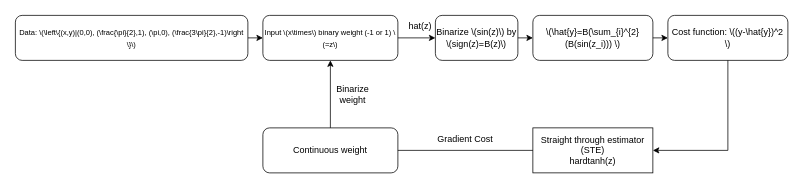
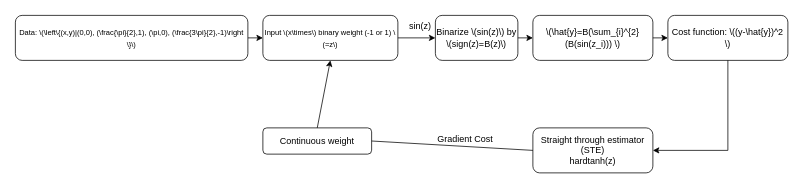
  <mxCell id="0" />
  <mxCell id="1" parent="0" />
  <mxCell id="2" value="" style="edgeStyle=orthogonalEdgeStyle;rounded=0;orthogonalLoop=1;jettySize=auto;html=1;fontFamily=Helvetica;fontSize=12;fontColor=default;entryX=0;entryY=0.5;entryDx=0;entryDy=0;exitX=1;exitY=0.5;exitDx=0;exitDy=0;" edge="1" parent="1" source="3" target="4"><mxGeometry relative="1" as="geometry"><mxPoint x="290" y="24.5" as="sourcePoint" /><mxPoint x="444" y="24.5" as="targetPoint" /></mxGeometry></mxCell>
  <mxCell id="3" value="&lt;span style=&quot;font-size: 10px;&quot;&gt;Data: \(\left\{(x,y)|(0,0), (\frac{\pi}{2},1), (\pi,0), (\frac{3\pi}{2},-1)\right \}\)&lt;br&gt;&lt;/span&gt;" style="rounded=1;whiteSpace=wrap;html=1;fontSize=12;glass=0;strokeWidth=1;shadow=0;" vertex="1" parent="1"><mxGeometry x="20" y="20" width="310" height="60" as="geometry" /></mxCell>
  <mxCell id="4" value="&lt;span style=&quot;font-size: 10px;&quot;&gt;Input \(x\times\) binary weight (-1 or 1) \(=z\)&lt;/span&gt;" style="rounded=1;whiteSpace=wrap;html=1;fontSize=12;glass=0;strokeWidth=1;shadow=0;" vertex="1" parent="1"><mxGeometry x="350" y="20" width="180" height="60" as="geometry" /></mxCell>
  <mxCell id="5" value="" style="edgeStyle=orthogonalEdgeStyle;rounded=0;orthogonalLoop=1;jettySize=auto;html=1;fontFamily=Helvetica;fontSize=12;fontColor=default;exitX=1;exitY=0.5;exitDx=0;exitDy=0;movable=0;resizable=0;rotatable=0;deletable=0;editable=0;locked=1;connectable=0;entryX=0;entryY=0.5;entryDx=0;entryDy=0;" edge="1" parent="1" source="4" target="7"><mxGeometry relative="1" as="geometry"><mxPoint x="340" y="60" as="sourcePoint" /><mxPoint x="590" y="50" as="targetPoint" /></mxGeometry></mxCell>
- <mxCell id="6" value="hat(z)" style="text;html=1;align=center;verticalAlign=middle;whiteSpace=wrap;rounded=0;fontFamily=Helvetica;fontSize=12;fontColor=default;movable=1;resizable=1;rotatable=1;deletable=1;editable=1;locked=0;connectable=1;" vertex="1" parent="1"><mxGeometry x="540" y="20" width="40" height="30" as="geometry" /></mxCell>
+ <mxCell id="6" value="sin(z)" style="text;html=1;align=center;verticalAlign=middle;whiteSpace=wrap;rounded=0;fontFamily=Helvetica;fontSize=12;fontColor=default;movable=1;resizable=1;rotatable=1;deletable=1;editable=1;locked=0;connectable=1;" vertex="1" parent="1"><mxGeometry x="540" y="20" width="40" height="30" as="geometry" /></mxCell>
  <mxCell id="7" value="&lt;font style=&quot;font-size: 12px;&quot;&gt;Binarize \(sin(z)\) by \(sign(z)=B(z)\)&lt;/font&gt;" style="rounded=1;whiteSpace=wrap;html=1;fontSize=12;glass=0;strokeWidth=1;shadow=0;" vertex="1" parent="1"><mxGeometry x="580" y="20" width="110" height="60" as="geometry" /></mxCell>
  <mxCell id="8" value="&lt;font style=&quot;font-size: 12px;&quot;&gt;\(\hat{y}=B(\sum_{i}^{2}(B(sin(z_i))) \)&lt;/font&gt;" style="rounded=1;whiteSpace=wrap;html=1;fontSize=12;glass=0;strokeWidth=1;shadow=0;" vertex="1" parent="1"><mxGeometry x="710" y="20" width="160" height="60" as="geometry" /></mxCell>
  <mxCell id="9" value="" style="endArrow=classic;html=1;rounded=0;fontFamily=Helvetica;fontSize=12;fontColor=default;entryX=0;entryY=0.5;entryDx=0;entryDy=0;exitX=1;exitY=0.5;exitDx=0;exitDy=0;" edge="1" parent="1" source="7" target="8"><mxGeometry width="50" height="50" relative="1" as="geometry"><mxPoint x="610" y="20" as="sourcePoint" /><mxPoint x="660" y="-30" as="targetPoint" /><Array as="points" /></mxGeometry></mxCell>
  <mxCell id="10" value="" style="endArrow=classic;html=1;rounded=0;fontFamily=Helvetica;fontSize=12;fontColor=default;exitX=1;exitY=0.5;exitDx=0;exitDy=0;entryX=0;entryY=0.5;entryDx=0;entryDy=0;" edge="1" parent="1" source="8" target="11"><mxGeometry width="50" height="50" relative="1" as="geometry"><mxPoint x="710" y="60" as="sourcePoint" /><mxPoint x="950" y="50" as="targetPoint" /><Array as="points" /></mxGeometry></mxCell>
  <mxCell id="11" value="&lt;font style=&quot;font-size: 12px;&quot;&gt;Cost function: \((y-\hat{y})^2 \)&lt;/font&gt;" style="rounded=1;whiteSpace=wrap;html=1;fontSize=12;glass=0;strokeWidth=1;shadow=0;" vertex="1" parent="1"><mxGeometry x="890" y="20" width="160" height="60" as="geometry" /></mxCell>
  <mxCell id="12" value="" style="endArrow=classic;html=1;rounded=0;fontFamily=Helvetica;fontSize=12;fontColor=default;exitX=0.5;exitY=1;exitDx=0;exitDy=0;entryX=1;entryY=0.5;entryDx=0;entryDy=0;" edge="1" parent="1" source="11" target="13"><mxGeometry width="50" height="50" relative="1" as="geometry"><mxPoint x="980" y="170" as="sourcePoint" /><mxPoint x="690" y="200" as="targetPoint" /><Array as="points"><mxPoint x="970" y="200" /></Array></mxGeometry></mxCell>
- <mxCell id="13" value="&lt;div&gt;&lt;br&gt;&lt;/div&gt;&lt;div&gt;Straight through estimator&lt;/div&gt;&lt;div&gt;(STE)&lt;/div&gt;&lt;div&gt;hardtanh(z)&lt;/div&gt;&lt;div&gt;&lt;br&gt;&lt;/div&gt;" style="whiteSpace=wrap;html=1;fontSize=12;glass=0;strokeWidth=1;shadow=0;rounded=0;" vertex="1" parent="1"><mxGeometry x="710" y="170" width="160" height="60" as="geometry" /></mxCell>
- <mxCell id="14" value="Continuous weight" style="rounded=1;whiteSpace=wrap;html=1;fontSize=12;glass=0;strokeWidth=1;shadow=0;" vertex="1" parent="1"><mxGeometry x="350" y="170" width="180" height="60" as="geometry" /></mxCell>
+ <mxCell id="13" value="&lt;div&gt;&lt;br&gt;&lt;/div&gt;&lt;div&gt;Straight through estimator&lt;/div&gt;&lt;div&gt;(STE)&lt;/div&gt;&lt;div&gt;hardtanh(z)&lt;/div&gt;&lt;div&gt;&lt;br&gt;&lt;/div&gt;" style="rounded=1;whiteSpace=wrap;html=1;fontSize=12;glass=0;strokeWidth=1;shadow=0;" vertex="1" parent="1"><mxGeometry x="710" y="170" width="160" height="60" as="geometry" /></mxCell>
+ <mxCell id="14" value="Continuous weight" style="rounded=1;whiteSpace=wrap;html=1;fontSize=12;glass=0;strokeWidth=1;shadow=0;" vertex="1" parent="1"><mxGeometry x="350" y="170" width="145" height="35" as="geometry" /></mxCell>
  <mxCell id="15" value="" style="endArrow=none;html=1;rounded=0;fontFamily=Helvetica;fontSize=12;fontColor=default;exitX=0;exitY=0.5;exitDx=0;exitDy=0;entryX=1;entryY=0.5;entryDx=0;entryDy=0;" edge="1" parent="1" source="13" target="14"><mxGeometry width="50" height="50" relative="1" as="geometry"><mxPoint x="660" y="120" as="sourcePoint" /><mxPoint x="710" y="70" as="targetPoint" /></mxGeometry></mxCell>
  <mxCell id="16" value="Gradient Cost" style="text;html=1;align=center;verticalAlign=middle;whiteSpace=wrap;rounded=0;fontFamily=Helvetica;fontSize=12;fontColor=default;" vertex="1" parent="1"><mxGeometry x="560" y="170" width="120" height="30" as="geometry" /></mxCell>
  <mxCell id="17" style="edgeStyle=orthogonalEdgeStyle;rounded=0;orthogonalLoop=1;jettySize=auto;html=1;exitX=0.5;exitY=1;exitDx=0;exitDy=0;fontFamily=Helvetica;fontSize=12;fontColor=default;" edge="1" parent="1" source="16" target="16"><mxGeometry relative="1" as="geometry" /></mxCell>
  <mxCell id="18" value="" style="endArrow=classic;html=1;rounded=0;fontFamily=Helvetica;fontSize=12;fontColor=default;entryX=0.5;entryY=1;entryDx=0;entryDy=0;exitX=0.5;exitY=0;exitDx=0;exitDy=0;" edge="1" parent="1" source="14" target="4"><mxGeometry width="50" height="50" relative="1" as="geometry"><mxPoint x="460" y="140" as="sourcePoint" /><mxPoint y="120" as="targetPoint" x="490" /></mxGeometry></mxCell>
- <mxCell id="19" value="Binarize weight" style="text;html=1;align=center;verticalAlign=middle;whiteSpace=wrap;rounded=0;fontFamily=Helvetica;fontSize=12;fontColor=default;" vertex="1" parent="1"><mxGeometry x="440" y="110" width="60" height="30" as="geometry" /></mxCell>
